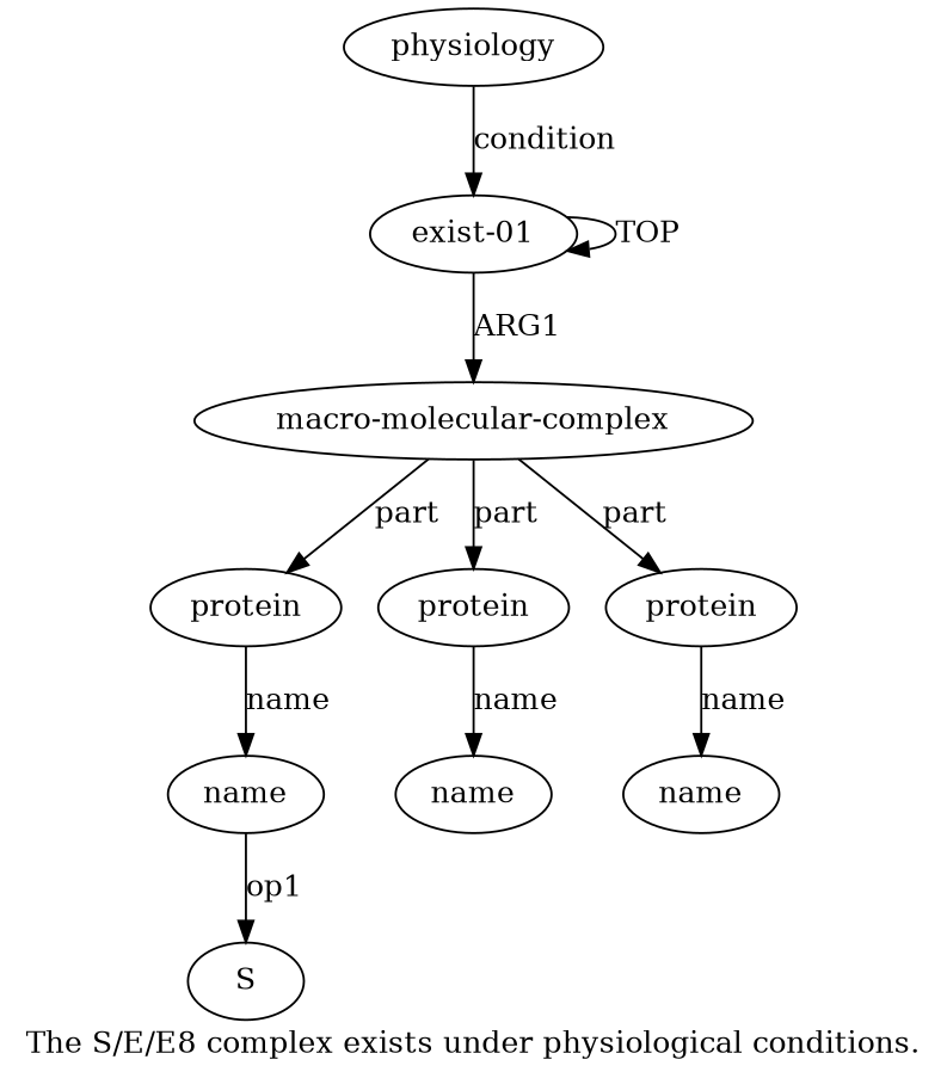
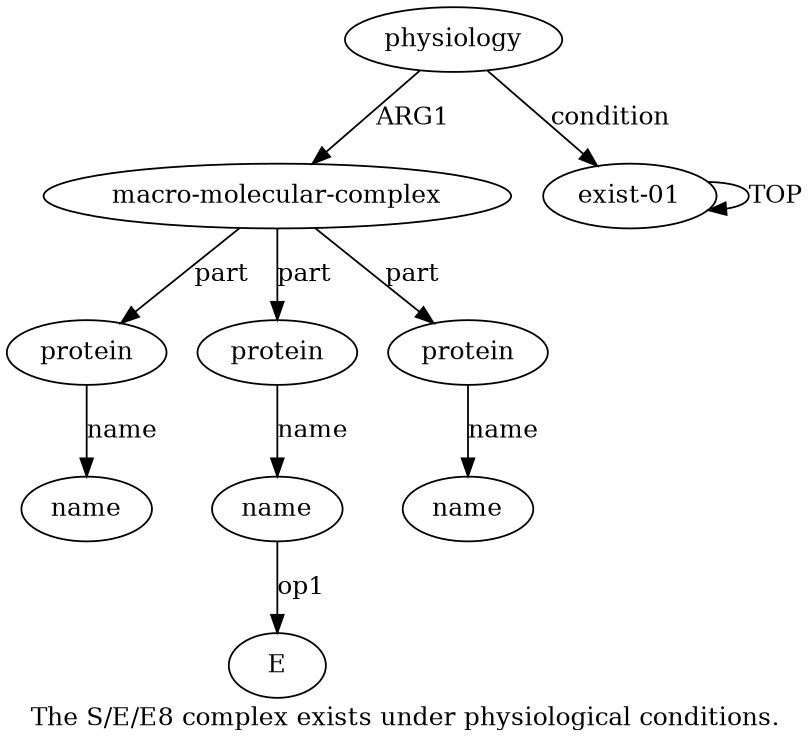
  digraph {
    label="The S/E/E8 complex exists under physiological conditions."
    node [color=black gold_ind=-1 gold_label=protein test_ind=-1 test_label=protein]
    edge [color=black gold_label=part test_label=part]
-   n1 [gold_label=S label=S test_label=S]
+   n2 [gold_label=E label=E test_label=E]
    n3 [gold_ind=1 gold_label="macro-molecular-complex" label="macro-molecular-complex" test_ind=1 test_label="macro-molecular-complex"]
    n4 [gold_ind=2 label=protein test_ind=2]
    n5 [gold_ind=4 label=protein test_ind=4]
    n6 [gold_ind=6 label=protein test_ind=6]
    n7 [gold_ind=3 gold_label=name label=name test_ind=3 test_label=name]
    n8 [gold_ind=5 gold_label=name label=name test_ind=5 test_label=name]
    n9 [gold_ind=7 gold_label=name label=name test_ind=7 test_label=name]
    n10 [gold_ind=0 gold_label="exist-01" label="exist-01" test_ind=0 test_label="exist-01"]
    n11 [gold_ind=8 gold_label=physiology label=physiology test_ind=8 test_label=physiology]
    n3 -> n4 [label=part]
    n3 -> n5 [label=part]
    n3 -> n6 [label=part]
    n4 -> n7 [gold_label=name label=name test_label=name]
    n5 -> n8 [gold_label=name label=name test_label=name]
    n6 -> n9 [gold_label=name label=name test_label=name]
-   n7 -> n1 [gold_label=op1 label=op1 test_label=op1]
-   n10 -> n3 [gold_label=ARG1 label=ARG1 test_label=ARG1]
+   n8 -> n2 [gold_label=op1 label=op1 test_label=op1]
+   n11 -> n3 [gold_label=ARG1 label=ARG1 test_label=ARG1]
    n10 -> n10 [gold_label=TOP label=TOP test_label=TOP]
    n11 -> n10 [gold_label=condition label=condition test_label=condition]
  }
